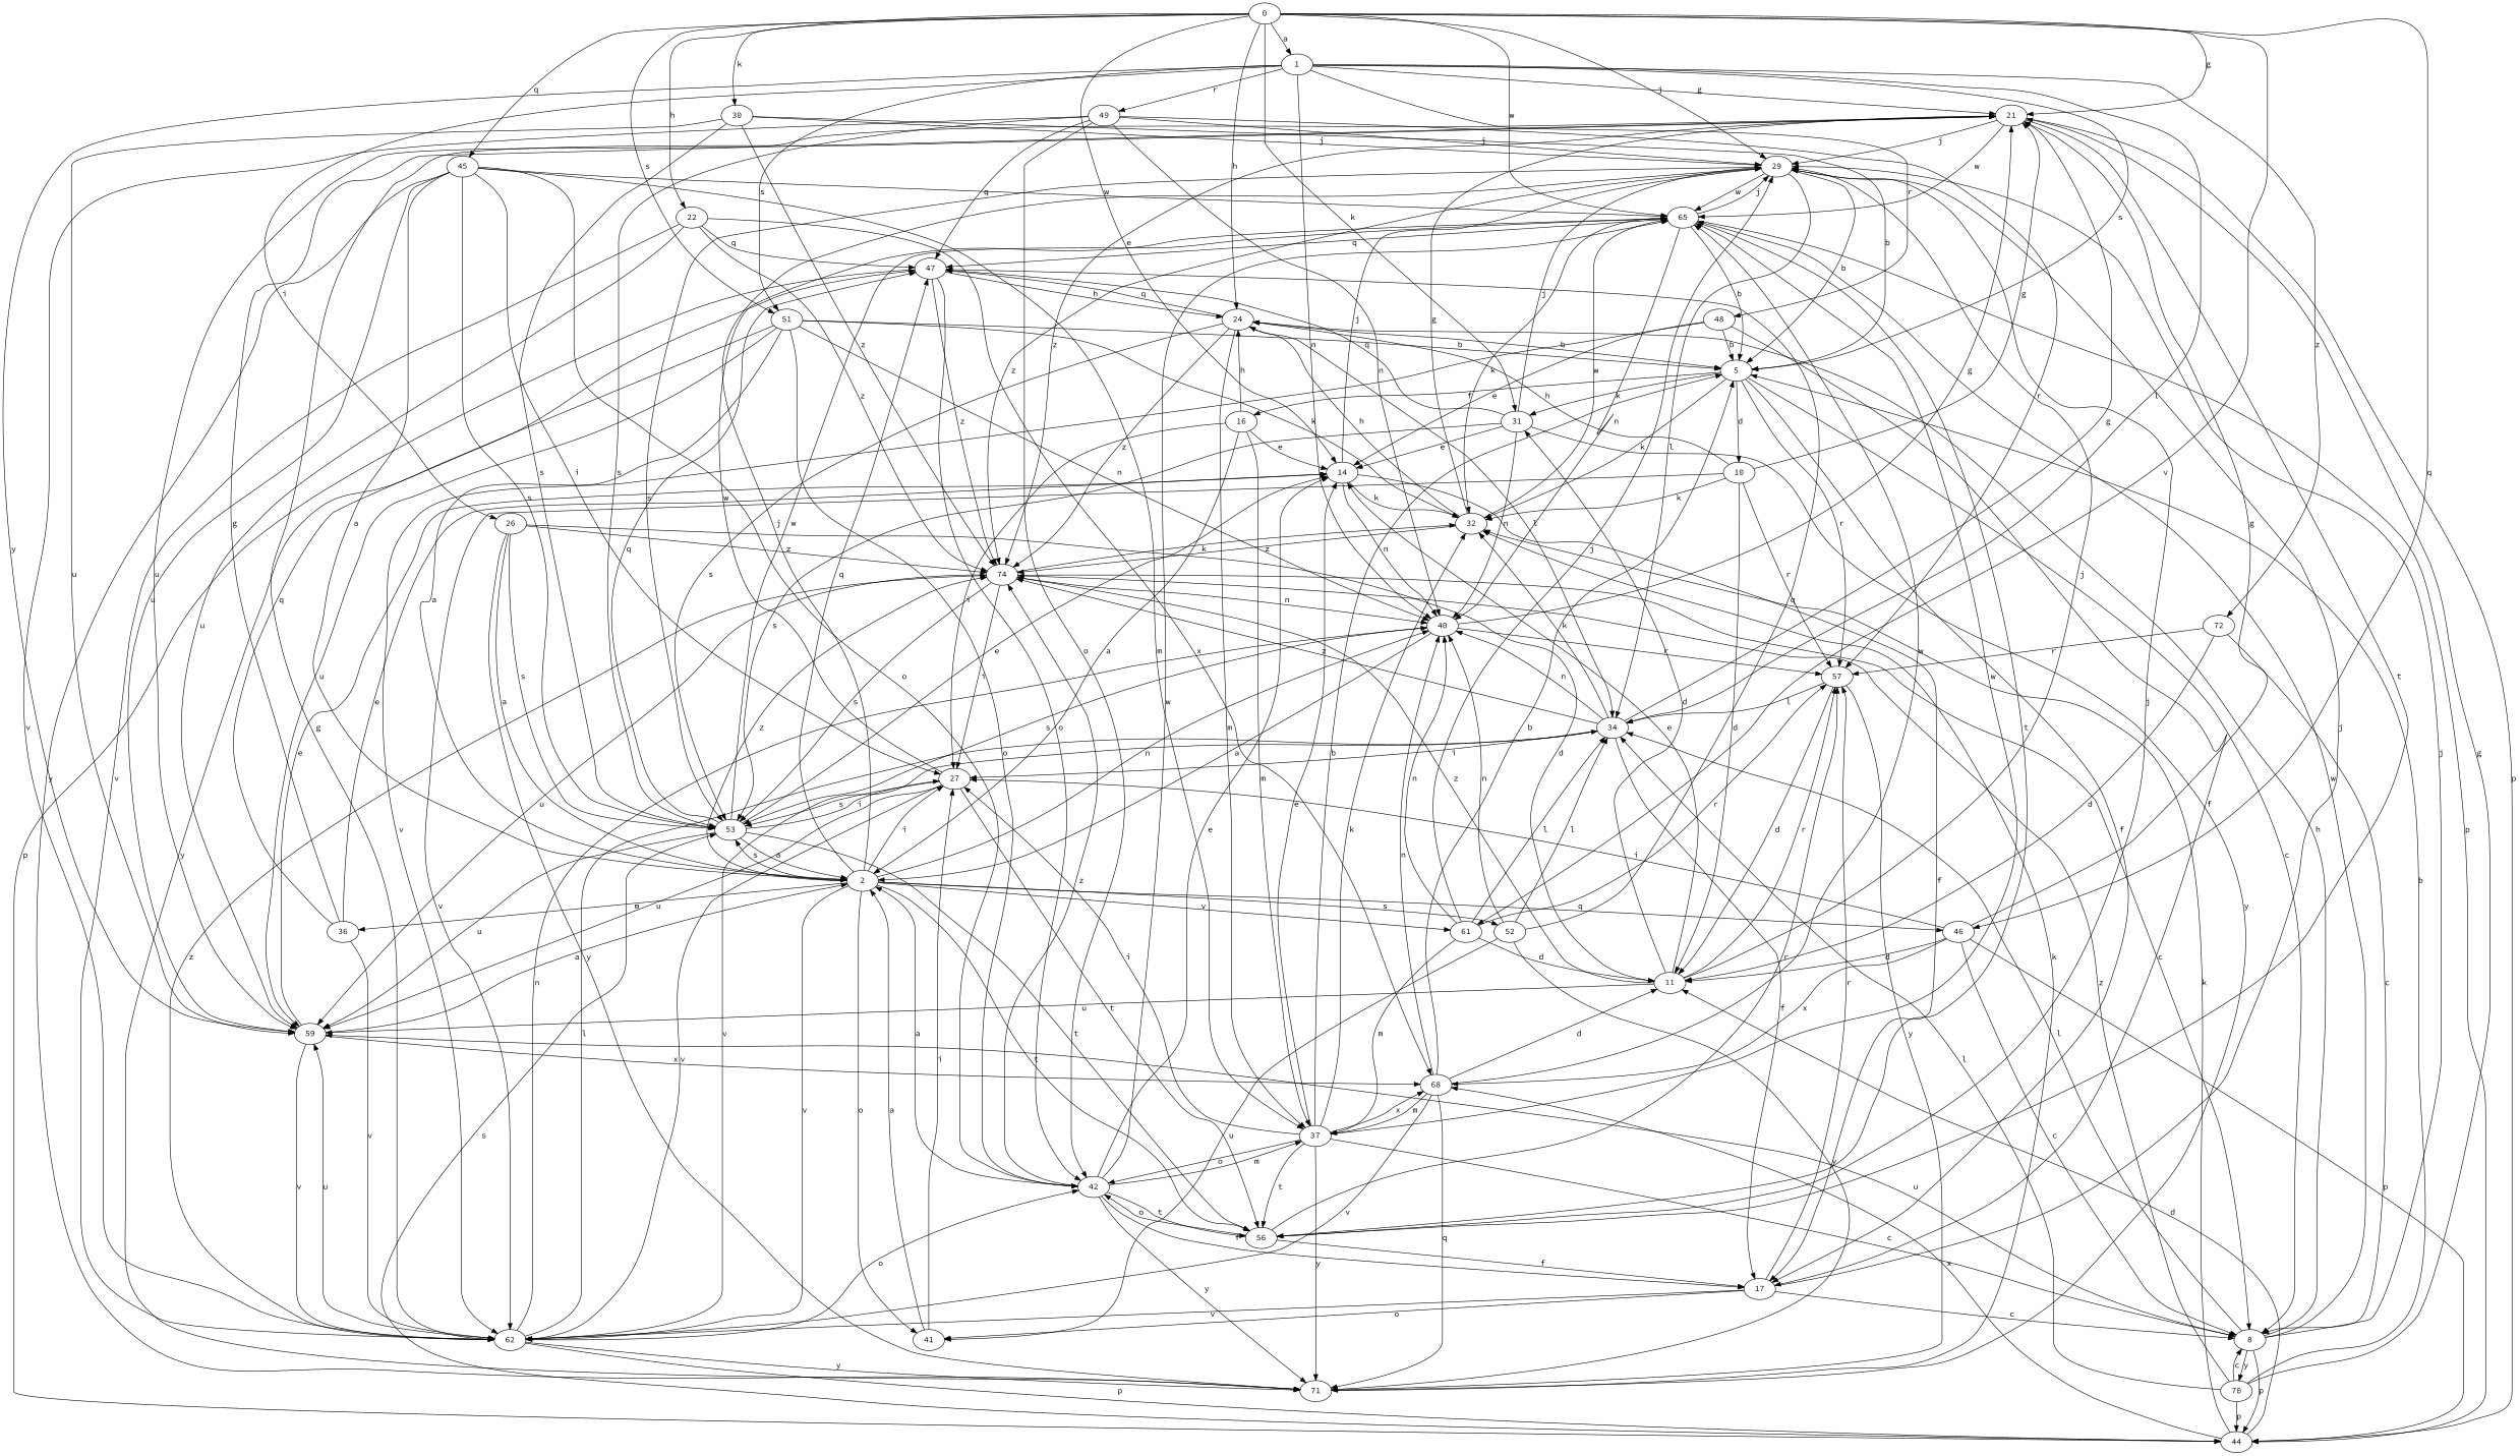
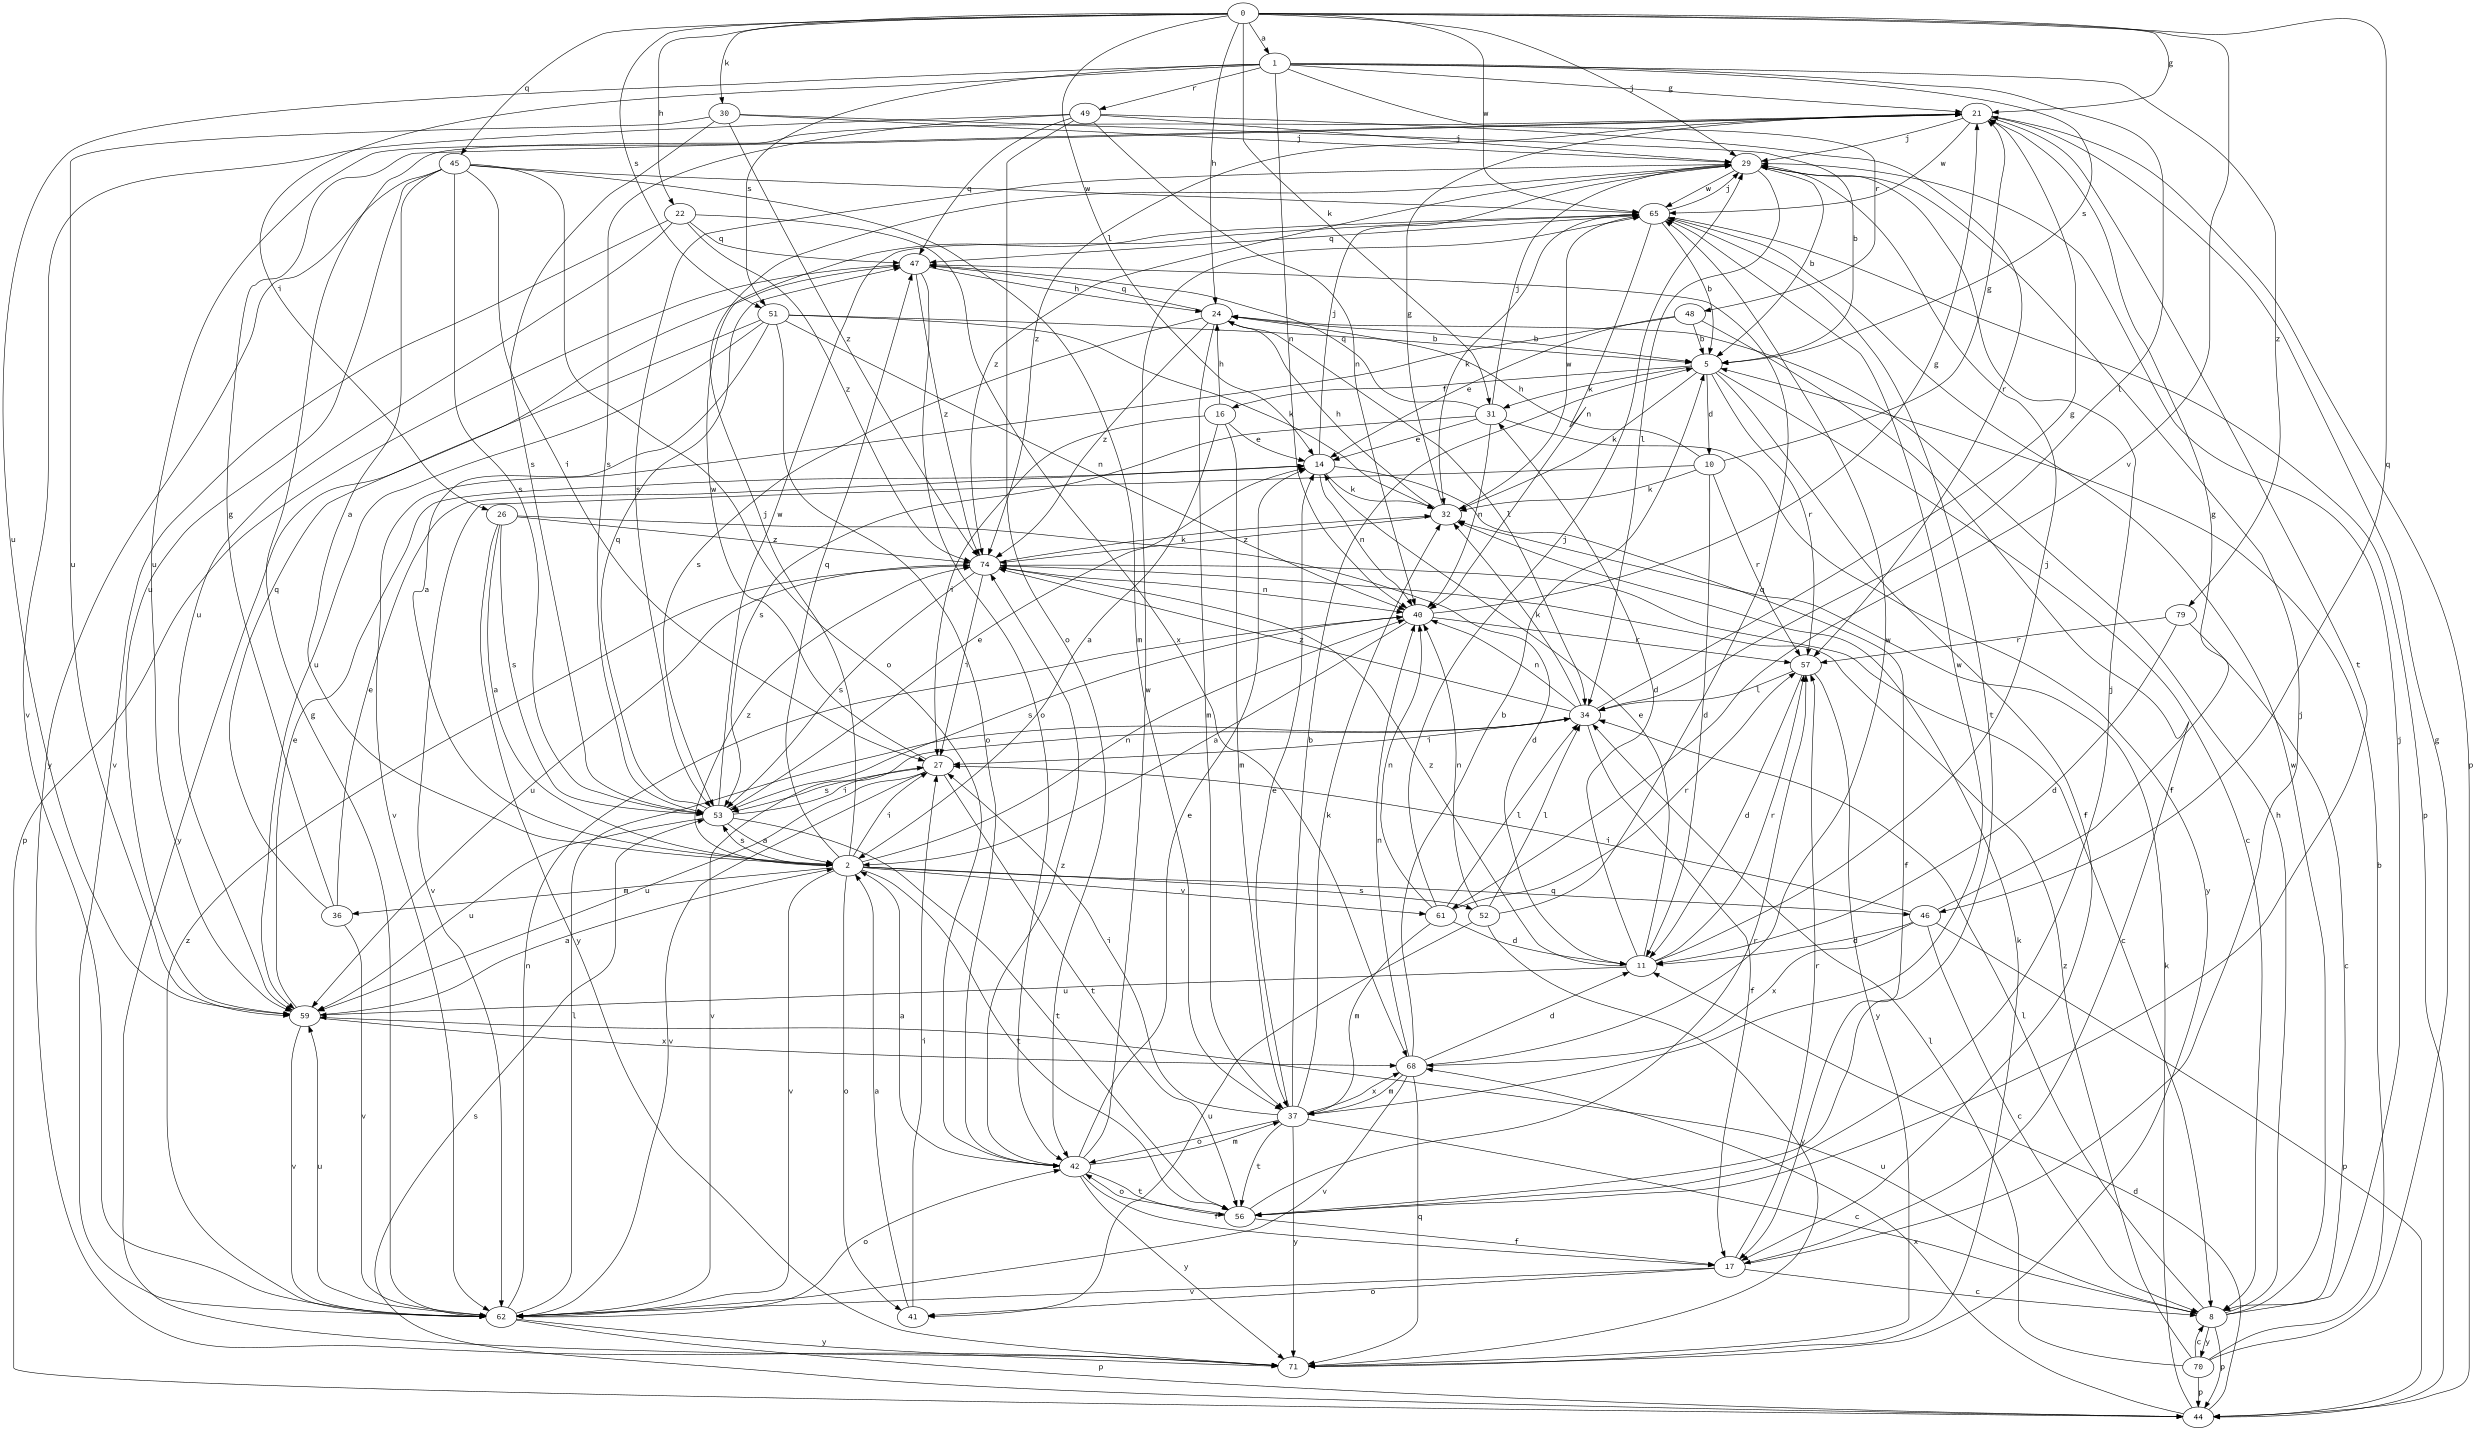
  strict digraph {
    fontname="Source Code Pro"
    node [fontname="Source Code Pro"]
    edge [fontname="Source Code Pro"]
    0
    1
    14
    21
    22
    24
    29
    30
    31
    45
    46
    51
    61
    65
    5
    26
    34
    40
    48
    49
    59
-   72
+   72 [label=79]
    17
    32
    56
    74
    44
    47
    62
    68
    53
    37
    71
    2
    27
    42
    8
    11
    n39 [label=57]
    10
    16
    36
    41
    52
    70
    0 -> 1 [label=a]
-   0 -> 14 [label=e]
+   0 -> 14 [label=l]
    0 -> 21 [label=g]
    0 -> 22 [label=h]
    0 -> 24 [label=h]
    0 -> 29 [label=j]
    0 -> 30 [label=k]
    0 -> 31 [label=k]
    0 -> 45 [label=q]
    0 -> 46 [label=q]
    0 -> 51 [label=s]
    0 -> 61 [label=v]
    0 -> 65 [label=w]
    1 -> 21 [label=g]
    1 -> 51 [label=s]
    1 -> 5 [label=s]
    1 -> 26 [label=i]
    1 -> 34 [label=l]
    1 -> 40 [label=n]
    1 -> 48 [label=r]
    1 -> 49 [label=r]
-   1 -> 59 [label=y]
+   1 -> 59 [label=u]
    1 -> 72 [label=z]
    14 -> 29 [label=j]
    14 -> 40 [label=n]
    14 -> 17 [label=f]
    14 -> 32 [label=k]
    21 -> 29 [label=j]
    21 -> 65 [label=w]
    21 -> 59 [label=u]
    21 -> 56 [label=t]
    21 -> 74 [label=z]
    21 -> 44 [label=p]
    22 -> 59 [label=u]
    22 -> 74 [label=z]
    22 -> 47 [label=q]
    22 -> 62 [label=v]
    22 -> 68 [label=x]
    24 -> 5 [label=b]
    24 -> 34 [label=l]
    24 -> 74 [label=z]
    24 -> 47 [label=q]
    24 -> 53 [label=s]
    24 -> 37 [label=m]
    29 -> 65 [label=w]
    29 -> 5 [label=b]
    29 -> 34 [label=l]
    29 -> 74 [label=z]
    29 -> 53 [label=s]
    30 -> 29 [label=j]
    30 -> 5 [label=b]
    30 -> 59 [label=u]
    30 -> 74 [label=z]
    30 -> 53 [label=s]
    31 -> 14 [label=e]
    31 -> 29 [label=j]
    31 -> 40 [label=n]
    31 -> 47 [label=q]
    31 -> 53 [label=s]
    31 -> 71 [label=y]
    45 -> 65 [label=w]
    45 -> 59 [label=u]
    45 -> 53 [label=s]
    45 -> 37 [label=m]
    45 -> 71 [label=y]
    45 -> 2 [label=a]
    45 -> 27 [label=i]
    45 -> 42 [label=o]
    46 -> 21 [label=g]
    46 -> 44 [label=p]
    46 -> 68 [label=x]
    46 -> 27 [label=i]
    46 -> 8 [label=c]
    46 -> 11 [label=d]
    51 -> 5 [label=b]
    51 -> 40 [label=n]
    51 -> 59 [label=u]
    51 -> 32 [label=k]
    51 -> 71 [label=y]
    51 -> 2 [label=a]
    51 -> 42 [label=o]
    61 -> 29 [label=j]
    61 -> 34 [label=l]
    61 -> 40 [label=n]
    61 -> 37 [label=m]
    61 -> 11 [label=d]
    61 -> n39 [label=r]
    65 -> 29 [label=j]
    65 -> 5 [label=b]
    65 -> 40 [label=n]
    65 -> 32 [label=k]
    65 -> 56 [label=t]
    65 -> 44 [label=p]
    65 -> 47 [label=q]
    5 -> 31 [label=k]
    5 -> 17 [label=f]
    5 -> 32 [label=k]
    5 -> 8 [label=c]
    5 -> n39 [label=r]
    5 -> 10 [label=d]
    5 -> 16 [label=f]
    26 -> 74 [label=z]
    26 -> 53 [label=s]
    26 -> 71 [label=y]
    26 -> 2 [label=a]
    26 -> 11 [label=d]
    34 -> 21 [label=g]
    34 -> 40 [label=n]
    34 -> 17 [label=f]
    34 -> 32 [label=k]
    34 -> 74 [label=z]
    34 -> 62 [label=v]
    34 -> 27 [label=i]
    40 -> 21 [label=g]
    40 -> 53 [label=s]
    40 -> 2 [label=a]
    40 -> n39 [label=r]
    48 -> 14 [label=e]
    48 -> 5 [label=b]
    48 -> 17 [label=f]
    48 -> 62 [label=v]
    49 -> 29 [label=j]
    49 -> 40 [label=n]
    49 -> 47 [label=q]
    49 -> 62 [label=v]
    49 -> 53 [label=s]
    49 -> 42 [label=o]
    49 -> n39 [label=r]
    59 -> 14 [label=e]
    59 -> 62 [label=v]
    59 -> 68 [label=x]
    59 -> 2 [label=a]
    72 -> 8 [label=c]
    72 -> 11 [label=d]
    72 -> n39 [label=r]
    17 -> 29 [label=j]
    17 -> 62 [label=v]
    17 -> 8 [label=c]
    17 -> n39 [label=r]
    17 -> 41 [label=o]
    32 -> 21 [label=g]
    32 -> 24 [label=h]
    32 -> 65 [label=w]
    32 -> 74 [label=z]
    56 -> 29 [label=j]
    56 -> 17 [label=f]
    56 -> 42 [label=o]
    56 -> n39 [label=r]
    74 -> 40 [label=n]
    74 -> 59 [label=u]
    74 -> 32 [label=k]
    74 -> 53 [label=s]
    74 -> 27 [label=i]
    74 -> 8 [label=c]
    44 -> 32 [label=k]
    44 -> 68 [label=x]
    44 -> 53 [label=s]
    44 -> 11 [label=d]
    47 -> 24 [label=h]
    47 -> 74 [label=z]
    47 -> 44 [label=p]
    47 -> 42 [label=o]
    62 -> 21 [label=g]
    62 -> 34 [label=l]
    62 -> 40 [label=n]
    62 -> 59 [label=u]
    62 -> 74 [label=z]
    62 -> 44 [label=p]
    62 -> 71 [label=y]
    62 -> 42 [label=o]
    68 -> 65 [label=w]
    68 -> 5 [label=b]
    68 -> 40 [label=n]
    68 -> 62 [label=v]
    68 -> 37 [label=m]
    68 -> 71 [label=q]
    68 -> 11 [label=d]
    53 -> 14 [label=e]
    53 -> 65 [label=w]
    53 -> 59 [label=u]
    53 -> 56 [label=t]
    53 -> 47 [label=q]
    53 -> 2 [label=a]
    53 -> 27 [label=i]
    37 -> 14 [label=e]
    37 -> 65 [label=w]
    37 -> 5 [label=b]
    37 -> 32 [label=k]
    37 -> 56 [label=t]
    37 -> 68 [label=x]
    37 -> 71 [label=y]
    37 -> 27 [label=i]
    37 -> 42 [label=o]
    37 -> 8 [label=c]
    71 -> 32 [label=k]
    2 -> 29 [label=j]
    2 -> 46 [label=q]
    2 -> 61 [label=v]
    2 -> 40 [label=n]
    2 -> 56 [label=t]
    2 -> 74 [label=z]
    2 -> 47 [label=q]
    2 -> 62 [label=v]
    2 -> 53 [label=s]
    2 -> 27 [label=i]
    2 -> 36 [label=m]
    2 -> 41 [label=o]
    2 -> 52 [label=s]
    27 -> 65 [label=w]
    27 -> 59 [label=u]
    27 -> 56 [label=t]
    27 -> 62 [label=v]
    27 -> 53 [label=s]
    42 -> 14 [label=e]
    42 -> 65 [label=w]
    42 -> 17 [label=f]
    42 -> 56 [label=t]
    42 -> 74 [label=z]
    42 -> 37 [label=m]
    42 -> 71 [label=y]
    42 -> 2 [label=a]
    8 -> 24 [label=h]
    8 -> 29 [label=j]
    8 -> 65 [label=w]
    8 -> 34 [label=l]
    8 -> 59 [label=u]
    8 -> 44 [label=p]
    8 -> 70 [label=y]
    11 -> 14 [label=e]
    11 -> 29 [label=j]
    11 -> 31 [label=d]
    11 -> 59 [label=u]
    11 -> 74 [label=z]
    11 -> n39 [label=r]
    n39 -> 34 [label=l]
    n39 -> 71 [label=y]
    n39 -> 11 [label=d]
    10 -> 21 [label=g]
    10 -> 24 [label=h]
    10 -> 32 [label=k]
    10 -> 62 [label=v]
    10 -> 11 [label=d]
    10 -> n39 [label=r]
    16 -> 14 [label=e]
    16 -> 24 [label=h]
    16 -> 37 [label=m]
    16 -> 2 [label=a]
    16 -> 27 [label=i]
    36 -> 14 [label=e]
    36 -> 21 [label=g]
    36 -> 47 [label=q]
    36 -> 62 [label=v]
    41 -> 2 [label=a]
    41 -> 27 [label=i]
    52 -> 34 [label=l]
    52 -> 40 [label=n]
    52 -> 47 [label=q]
    52 -> 71 [label=y]
    52 -> 41 [label=u]
    70 -> 21 [label=g]
    70 -> 5 [label=b]
    70 -> 34 [label=l]
    70 -> 74 [label=z]
    70 -> 44 [label=p]
    70 -> 8 [label=c]
  }
